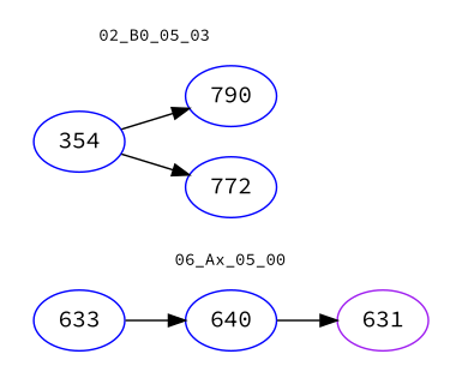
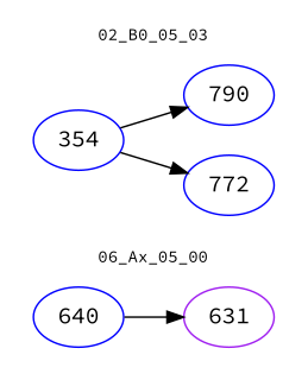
  digraph {
    fontname="Source Code Pro"
    rankdir=LR
    node [color=blue fontname="Source Code Pro"]
    edge [color=black fontname="Source Code Pro"]
-   n1 [label=633]
    n2 [label=640]
    n3 [color=purple label=631]
    n4 [label=354]
    n5 [label=772]
    n6 [label=790]
    subgraph cluster_1 {
      color=white
      fontsize=10
      label="06_Ax_05_00"
-     n1
      n2
      n3
    }
    subgraph cluster_2 {
      color=white
      fontsize=10
      label="02_B0_05_03"
      n4
      n5
      n6
    }
-   n1 -> n2
    n2 -> n3
    n4 -> n5
    n4 -> n6
  }
